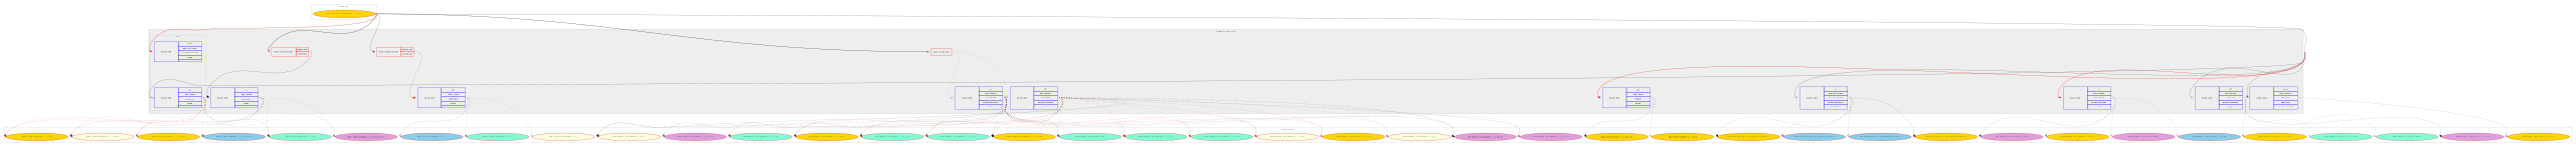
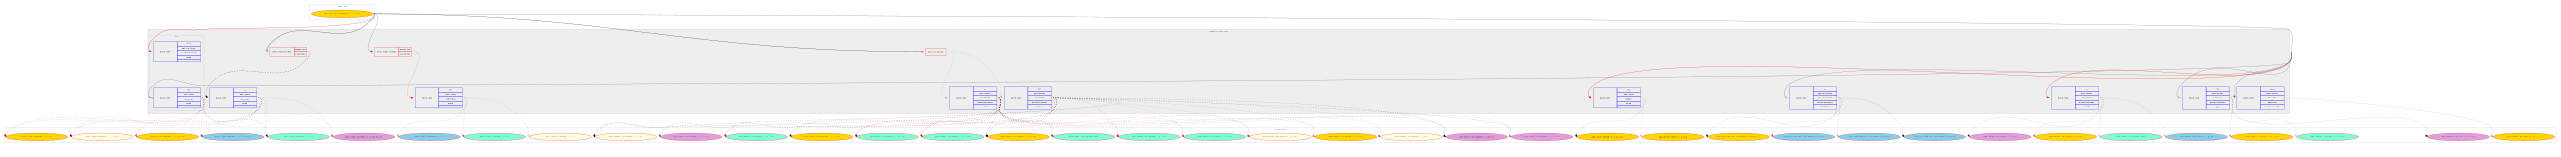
  digraph {
    compound=true
    concentrate=true
    fontname="Courier Prime"
    fontsize=10
    newrank=true
    rankdir=TB
    ranksep=1.5
    node [color=red fontname="Courier Prime" fontsize=10 style=filled]
    edge [arrowhead=onormal color=gray40 fontname="Courier Prime" headport=w style=dotted tailport=e weight=100]
    n1 [fillcolor=gold label="mail-filter/libdkim-1.0.21-r3" width=4]
    n2 [color=blue label=<<TABLE BORDER="0" CELLBORDER="1" CELLSPACING="0" CELLPADDING="4" WIDTH="220"><TR><TD ROWSPAN="6" CELLPADDING="30">pack_dep</TD></TR><TR><TD WIDTH="110">no</TD></TR><TR><TD>sys-devel</TD></TR><TR><TD>automake</TD></TR><TR><TD>greaterequal</TD></TR><TR><TD>1.16.1</TD></TR></TABLE>> shape=none style=""]
    n3 [color=blue label=<<TABLE BORDER="0" CELLBORDER="1" CELLSPACING="0" CELLPADDING="4" WIDTH="220"><TR><TD ROWSPAN="6" CELLPADDING="30">pack_dep</TD></TR><TR><TD WIDTH="110">no</TD></TR><TR><TD>sys-devel</TD></TR><TR><TD>automake</TD></TR><TR><TD>greaterequal</TD></TR><TR><TD>1.15.1</TD></TR></TABLE>> shape=none style=""]
    n4 [label=<<TABLE BORDER="0" CELLBORDER="1" CELLSPACING="0" CELLPADDING="4"><TR><TD CELLPADDING="10">any_of_group</TD></TR></TABLE>> shape=none style=""]
    n5 [color=blue label=<<TABLE BORDER="0" CELLBORDER="1" CELLSPACING="0" CELLPADDING="4" WIDTH="220"><TR><TD ROWSPAN="6" CELLPADDING="30">pack_dep</TD></TR><TR><TD WIDTH="110">no</TD></TR><TR><TD>dev-libs</TD></TR><TR><TD>openssl</TD></TR><TR><TD>none</TD></TR><TR><TD></TD></TR></TABLE>> shape=none style=""]
    n6 [label=<<TABLE BORDER="0" CELLBORDER="1" CELLSPACING="0" CELLPADDING="4"><TR><TD ROWSPAN="3" CELLPADDING="10">use_conditional</TD></TR><TR><TD>negative</TD></TR><TR><TD>libressl</TD></TR></TABLE>> shape=none style=""]
    n7 [color=blue label=<<TABLE BORDER="0" CELLBORDER="1" CELLSPACING="0" CELLPADDING="4" WIDTH="220"><TR><TD ROWSPAN="6" CELLPADDING="30">pack_dep</TD></TR><TR><TD WIDTH="110">no</TD></TR><TR><TD>dev-libs</TD></TR><TR><TD>libressl</TD></TR><TR><TD>none</TD></TR><TR><TD></TD></TR></TABLE>> shape=none style=""]
    n8 [label=<<TABLE BORDER="0" CELLBORDER="1" CELLSPACING="0" CELLPADDING="4"><TR><TD ROWSPAN="3" CELLPADDING="10">use_conditional</TD></TR><TR><TD>positive</TD></TR><TR><TD>libressl</TD></TR></TABLE>> shape=none style=""]
    n9 [color=blue label=<<TABLE BORDER="0" CELLBORDER="1" CELLSPACING="0" CELLPADDING="4" WIDTH="220"><TR><TD ROWSPAN="6" CELLPADDING="30">pack_dep</TD></TR><TR><TD WIDTH="110">no</TD></TR><TR><TD>app-arch</TD></TR><TR><TD>unzip</TD></TR><TR><TD>none</TD></TR><TR><TD></TD></TR></TABLE>> shape=none style=""]
    n10 [color=blue label=<<TABLE BORDER="0" CELLBORDER="1" CELLSPACING="0" CELLPADDING="4" WIDTH="220"><TR><TD ROWSPAN="6" CELLPADDING="30">pack_dep</TD></TR><TR><TD WIDTH="110">no</TD></TR><TR><TD>app-portage</TD></TR><TR><TD>elt-patches</TD></TR><TR><TD>greaterequal</TD></TR><TR><TD>20170815</TD></TR></TABLE>> shape=none style=""]
    n11 [color=blue label=<<TABLE BORDER="0" CELLBORDER="1" CELLSPACING="0" CELLPADDING="4" WIDTH="220"><TR><TD ROWSPAN="6" CELLPADDING="30">pack_dep</TD></TR><TR><TD WIDTH="110">no</TD></TR><TR><TD>sys-devel</TD></TR><TR><TD>autoconf</TD></TR><TR><TD>greaterequal</TD></TR><TR><TD>2.69</TD></TR></TABLE>> shape=none style=""]
    n12 [color=blue label=<<TABLE BORDER="0" CELLBORDER="1" CELLSPACING="0" CELLPADDING="4" WIDTH="220"><TR><TD ROWSPAN="6" CELLPADDING="30">pack_dep</TD></TR><TR><TD WIDTH="110">no</TD></TR><TR><TD>sys-devel</TD></TR><TR><TD>libtool</TD></TR><TR><TD>greaterequal</TD></TR><TR><TD>2.4</TD></TR></TABLE>> shape=none style=""]
    n13 [color=blue label=<<TABLE BORDER="0" CELLBORDER="1" CELLSPACING="0" CELLPADDING="4" WIDTH="220"><TR><TD ROWSPAN="6" CELLPADDING="30">pack_dep</TD></TR><TR><TD WIDTH="110">weak</TD></TR><TR><TD>sys-devel</TD></TR><TR><TD>gettext</TD></TR><TR><TD>smaller</TD></TR><TR><TD>0.18.1.1-r3</TD></TR></TABLE>> shape=none style=""]
    n14 [color=blue label=<<TABLE BORDER="0" CELLBORDER="1" CELLSPACING="0" CELLPADDING="4" WIDTH="220"><TR><TD ROWSPAN="6" CELLPADDING="30">pack_dep</TD></TR><TR><TD WIDTH="110">no</TD></TR><TR><TD>dev-libs</TD></TR><TR><TD>openssl</TD></TR><TR><TD>none</TD></TR><TR><TD></TD></TR></TABLE>> shape=none style=""]
    n15 [color=blue label=<<TABLE BORDER="0" CELLBORDER="1" CELLSPACING="0" CELLPADDING="4" WIDTH="220"><TR><TD ROWSPAN="6" CELLPADDING="30">pack_dep</TD></TR><TR><TD WIDTH="110">weak</TD></TR><TR><TD>mail-filter</TD></TR><TR><TD>libdkim-exim</TD></TR><TR><TD>none</TD></TR><TR><TD></TD></TR></TABLE>> shape=none style=""]
    n16 [fillcolor=gold label="sys-devel/automake-1.10.3-r3" width=4]
    n17 [fillcolor=aquamarine label="sys-devel/automake-1.11.6-r3" width=4]
    n18 [fillcolor=aquamarine label="sys-devel/automake-1.12.6-r2" width=4]
    n19 [fillcolor=gold label="sys-devel/automake-1.13.4-r2" width=4]
    n20 [fillcolor=aquamarine label="sys-devel/automake-1.14.1-r2" width=4]
    n21 [fillcolor=plum label="sys-devel/automake-1.15.1-r2" width=4]
    n22 [fillcolor=lightyellow label="sys-devel/automake-1.11-r2" width=4]
    n23 [fillcolor=plum label="sys-devel/automake-1.16.1-r1" width=4]
    n24 [fillcolor=plum label="sys-devel/automake-1.4_p6-r2" width=4]
    n25 [fillcolor=lightyellow label="sys-devel/automake-1.5-r2" width=4]
    n26 [fillcolor=gold label="sys-devel/automake-1.6.3-r2" width=4]
    n27 [fillcolor=lightyellow label="sys-devel/automake-1.7.9-r3" width=4]
    n28 [fillcolor=aquamarine label="sys-devel/automake-1.8.5-r5" width=4]
    n29 [fillcolor=aquamarine label="sys-devel/automake-1.9.6-r5" width=4]
    n30 [fillcolor=aquamarine label="sys-devel/automake-9999" width=4]
    n31 [fillcolor=plum label="dev-libs/openssl-0.9.8z_p8-r1" width=4]
    n32 [fillcolor=gold label="dev-libs/openssl-1.0.2q" width=4]
    n33 [fillcolor=aquamarine label="dev-libs/openssl-1.0.2r" width=4]
    n34 [fillcolor=skyblue label="dev-libs/openssl-1.0.2r-r200" width=4]
    n35 [fillcolor=gold label="dev-libs/openssl-1.1.0j-r1" width=4]
    n36 [fillcolor=lightyellow label="dev-libs/openssl-1.1.1b-r2" width=4]
    n37 [fillcolor=skyblue label="dev-libs/libressl-2.6.5" width=4]
    n38 [fillcolor=lightyellow label="dev-libs/libressl-2.8.3" width=4]
    n39 [fillcolor=aquamarine label="dev-libs/libressl-2.9.0" width=4]
    n40 [fillcolor=gold label="app-arch/unzip-6.0_p20" width=4]
    n41 [fillcolor=gold label="app-arch/unzip-6.0_p21-r2" width=4]
-   n42 [fillcolor=gold label="app-portage/elt-patches-20170317" width=4]
+   n42 [fillcolor=skyblue label="app-portage/elt-patches-20170317" width=4]
    n43 [fillcolor=skyblue label="app-portage/elt-patches-20170422" width=4]
    n44 [fillcolor=skyblue label="app-portage/elt-patches-20170815" width=4]
    n45 [fillcolor=gold label="app-portage/elt-patches-20170826.1" width=4]
    n46 [fillcolor=gold label="sys-devel/autoconf-0.13-r1" width=4]
    n47 [fillcolor=plum label="sys-devel/autoconf-2.64-r1" width=4]
    n48 [fillcolor=skyblue label="sys-devel/autoconf-2.69-r4" width=4]
-   n49 [fillcolor=plum label="sys-devel/autoconf-9999" width=4]
+   n49 [fillcolor=aquamarine label="sys-devel/autoconf-9999" width=4]
    n50 [fillcolor=aquamarine label="sys-devel/libtool-2.4.6-r3" width=4]
    n51 [fillcolor=gold label="sys-devel/libtool-2.4.6-r4" width=4]
    n52 [fillcolor=plum label="sys-devel/libtool-2.4.6-r5" width=4]
-   n53 [fillcolor=aquamarine label="sys-devel/libtool-9999" width=4]
    n54 [fillcolor=gold label="sys-devel/gettext-0.19.8.1" width=4]
    subgraph cluster_1 {
      color=gray
      label=<<i>ebuild</i>>
      rank=same
      n1
    }
    subgraph cluster_2 {
      color=gray
      label=<<i>dependencies</i>>
      subgraph cluster_3 {
        color=gray
        fillcolor="#eeeeee"
        label=<<i>compile</i>>
        style=filled
        subgraph sub_4 {
          color=gray
          fillcolor="#eeeeee"
          label=<<i>compile</i>>
          style=filled
          n4
          subgraph sub_5 {
            color=gray
            fillcolor="#eeeeee"
            label=<<i>compile</i>>
            style=filled
            n2
          }
          subgraph sub_6 {
            color=gray
            fillcolor="#eeeeee"
            label=<<i>compile</i>>
            style=filled
            n3
          }
        }
        subgraph sub_7 {
          color=gray
          fillcolor="#eeeeee"
          label=<<i>compile</i>>
          style=filled
          n6
          subgraph sub_8 {
            color=gray
            fillcolor="#eeeeee"
            label=<<i>compile</i>>
            style=filled
            n5
          }
        }
        subgraph sub_9 {
          color=gray
          fillcolor="#eeeeee"
          label=<<i>compile</i>>
          style=filled
          n8
          subgraph sub_10 {
            color=gray
            fillcolor="#eeeeee"
            label=<<i>compile</i>>
            style=filled
            n7
          }
        }
        subgraph sub_11 {
          color=gray
          fillcolor="#eeeeee"
          label=<<i>compile</i>>
          style=filled
          n9
        }
        subgraph sub_12 {
          color=gray
          fillcolor="#eeeeee"
          label=<<i>compile</i>>
          style=filled
          n10
        }
        subgraph sub_13 {
          color=gray
          fillcolor="#eeeeee"
          label=<<i>compile</i>>
          style=filled
          n11
        }
        subgraph sub_14 {
          color=gray
          fillcolor="#eeeeee"
          label=<<i>compile</i>>
          style=filled
          n12
        }
        subgraph sub_15 {
          color=gray
          fillcolor="#eeeeee"
          label=<<i>compile</i>>
          style=filled
          n13
        }
      }
      subgraph cluster_16 {
        color=gray
        fillcolor="#eeeeee"
        label=<<i>compile and run</i>>
        style=filled
      }
      subgraph cluster_17 {
        color=gray
        fillcolor="#eeeeee"
        label=<<i>run</i>>
        style=filled
        subgraph sub_18 {
          color=gray
          fillcolor="#eeeeee"
          label=<<i>run</i>>
          style=filled
          n14
        }
        subgraph sub_19 {
          color=gray
          fillcolor="#eeeeee"
          label=<<i>run</i>>
          style=filled
          n15
        }
      }
    }
    subgraph cluster_20 {
      color=gray
      label=<<i>candidates</i>>
      rank=same
      subgraph sub_21 {
        color=black
        label=<<i>candidates</i>>
        nodesep=1
        rank=same
        n16
        n17
        n18
        n19
        n20
        n21
        n22
        n23
        n24
        n25
        n26
        n27
        n28
        n29
        n30
      }
      subgraph sub_22 {
        color=black
        label=<<i>candidates</i>>
        nodesep=1
        rank=same
        n16
        n17
        n18
        n19
        n20
        n21
        n22
        n23
        n24
        n25
        n26
        n27
        n28
        n29
        n30
      }
      subgraph sub_23 {
        color=black
        label=<<i>candidates</i>>
        nodesep=1
        rank=same
        n31
        n32
        n33
        n34
        n35
        n36
      }
      subgraph sub_24 {
        color=black
        label=<<i>candidates</i>>
        nodesep=1
        rank=same
        n37
        n38
        n39
      }
      subgraph sub_25 {
        color=black
        label=<<i>candidates</i>>
        nodesep=1
        rank=same
        n40
        n41
      }
      subgraph sub_26 {
        color=black
        label=<<i>candidates</i>>
        nodesep=1
        rank=same
        n42
        n43
        n44
        n45
      }
      subgraph sub_27 {
        color=black
        label=<<i>candidates</i>>
        nodesep=1
        rank=same
        n46
        n47
        n48
        n49
      }
      subgraph sub_28 {
        color=black
        label=<<i>candidates</i>>
        nodesep=1
        rank=same
        n50
        n51
        n52
-       n53
      }
      subgraph sub_29 {
        color=black
        label=<<i>candidates</i>>
        nodesep=1
        rank=same
        n54
      }
      subgraph sub_30 {
        color=black
        label=<<i>candidates</i>>
        nodesep=1
        rank=same
        n31
        n32
        n33
        n34
        n35
        n36
      }
      subgraph sub_31 {
        color=black
        label=<<i>candidates</i>>
        nodesep=1
        rank=same
      }
    }
    n1 -> n4 [color=black style=solid weight=20]
    n1 -> n6 [color=black style=solid weight=20]
    n1 -> n8 [arrowhead=diamond style=solid weight=20]
    n1 -> n9 [arrowhead=diamond color=red style=solid weight=20]
    n1 -> n10 [style=solid weight=20]
    n1 -> n11 [arrowhead=normal color=red style=solid weight=20]
    n1 -> n12 [style=solid weight=20]
    n1 -> n13 [arrowhead=diamond style=solid weight=20]
    n1 -> n14 [style=solid weight=20]
    n1 -> n15 [arrowhead=normal color=red style=solid weight=20]
    n2 -> n16 [arrowhead=normal color=black]
    n2 -> n17 [arrowhead=normal color=black]
    n2 -> n18 [arrowhead=diamond color=black]
    n2 -> n19 [color=red]
    n2 -> n20 [arrowhead=diamond]
    n2 -> n21 [arrowhead=normal]
    n2 -> n22 [arrowhead=diamond color=black]
    n2 -> n23
    n2 -> n24 [arrowhead=normal color=black]
    n2 -> n25
    n2 -> n26 [color=red]
    n2 -> n27 [arrowhead=diamond color=red]
    n2 -> n28 [arrowhead=diamond color=red]
    n2 -> n29 [arrowhead=diamond]
    n2 -> n30 [arrowhead=normal color=black]
    n3 -> n16 [arrowhead=diamond color=black]
    n3 -> n17 [arrowhead=normal color=red]
    n3 -> n18 [arrowhead=diamond color=red]
    n3 -> n19 [arrowhead=normal color=black]
    n3 -> n20 [arrowhead=diamond color=red]
    n3 -> n21 [arrowhead=diamond]
    n3 -> n22 [color=black]
    n3 -> n23 [color=black]
    n3 -> n24 [arrowhead=normal color=black]
    n3 -> n25 [arrowhead=normal]
    n3 -> n26 [color=red]
    n3 -> n27
    n3 -> n28
    n3 -> n29 [arrowhead=diamond color=red]
    n3 -> n30 [arrowhead=diamond]
    n4 -> n2 [weight=20]
    n4 -> n3 [weight=20]
    n5 -> n31 [arrowhead=normal]
    n5 -> n32 [arrowhead=diamond color=red]
    n5 -> n33 [color=red]
    n5 -> n34 [arrowhead=diamond]
    n5 -> n35 [arrowhead=normal]
    n5 -> n36 [arrowhead=diamond color=black]
    n6 -> n5 [arrowhead=diamond color=black style=dashed weight=20]
    n7 -> n37 [color=black]
    n7 -> n38
    n7 -> n39 [arrowhead=diamond]
    n8 -> n7 [arrowhead=diamond color=red style=dashed weight=20]
    n9 -> n40 [color=red]
    n9 -> n41 [arrowhead=diamond color=black]
    n10 -> n42 [arrowhead=diamond color=black]
    n10 -> n43 [color=black]
    n10 -> n44 [arrowhead=normal color=red]
    n10 -> n45 [arrowhead=diamond color=black]
    n11 -> n46 [arrowhead=normal]
    n11 -> n47 [arrowhead=normal color=black]
    n11 -> n48 [color=red]
    n11 -> n49 [color=red]
    n12 -> n50
    n12 -> n51 [color=black]
    n12 -> n52 [arrowhead=diamond color=black]
-   n12 -> n53
    n13 -> n54 [color=black]
    n14 -> n31
    n14 -> n32 [arrowhead=normal color=red]
    n14 -> n33 [arrowhead=normal color=black]
    n14 -> n34 [arrowhead=diamond]
    n14 -> n35 [color=red]
    n14 -> n36 [color=red]
  }
